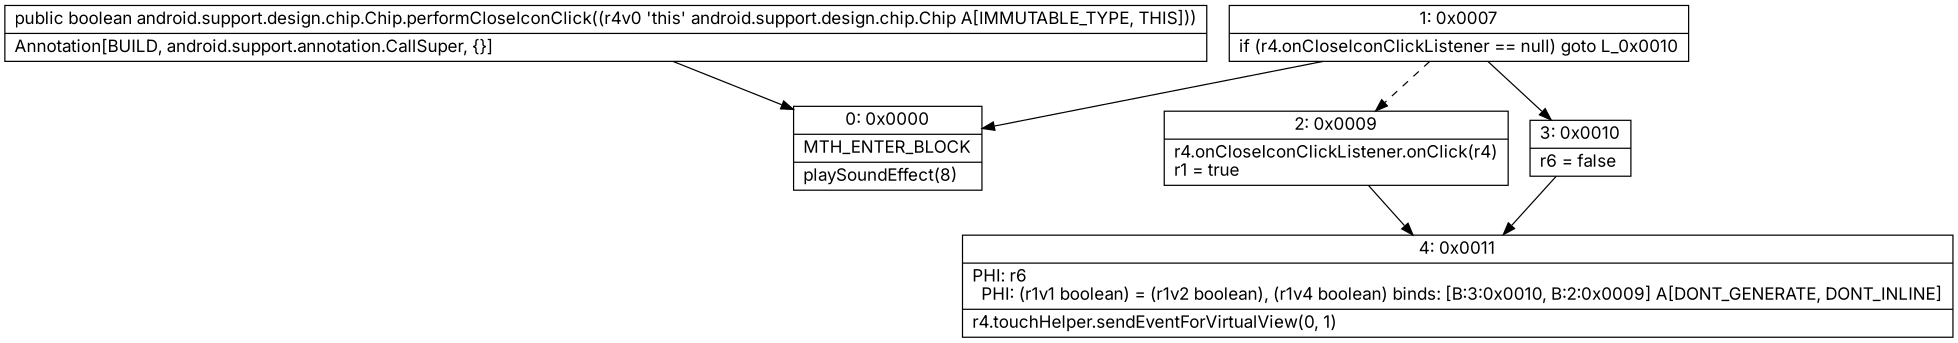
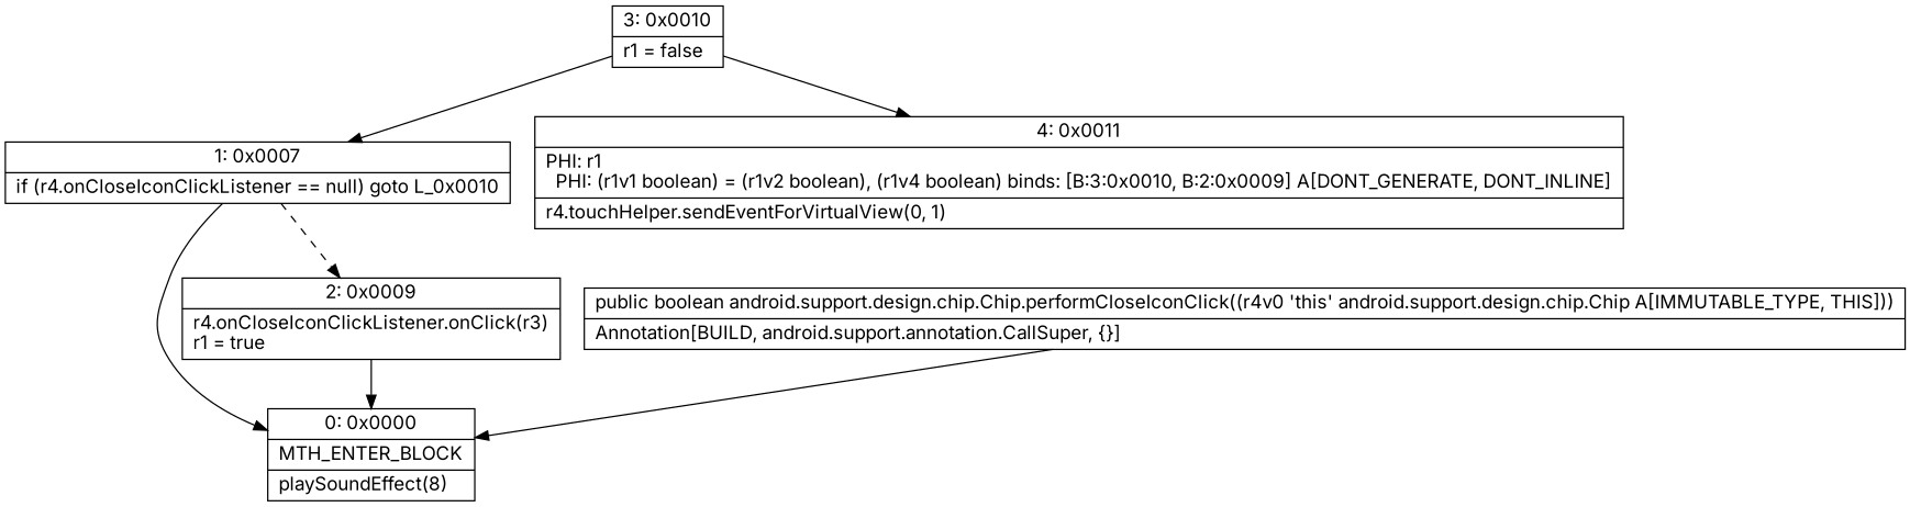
  digraph {
    fontname=Inter
    node [fontname=Inter shape=record]
    edge [fontname=Inter]
    n1 [label="{0\:\ 0x0000|MTH_ENTER_BLOCK\l|playSoundEffect(8)\l}"]
    n2 [label="{1\:\ 0x0007|if (r4.onCloseIconClickListener == null) goto L_0x0010\l}"]
-   n3 [label="{2\:\ 0x0009|r4.onCloseIconClickListener.onClick(r4)\lr1 = true\l}"]
-   n4 [label="{3\:\ 0x0010|r6 = false\l}"]
-   n5 [label="{4\:\ 0x0011|PHI: r6 \l  PHI: (r1v1 boolean) = (r1v2 boolean), (r1v4 boolean) binds: [B:3:0x0010, B:2:0x0009] A[DONT_GENERATE, DONT_INLINE]\l|r4.touchHelper.sendEventForVirtualView(0, 1)\l}"]
+   n3 [label="{2\:\ 0x0009|r4.onCloseIconClickListener.onClick(r3)\lr1 = true\l}"]
+   n4 [label="{3\:\ 0x0010|r1 = false\l}"]
+   n5 [label="{4\:\ 0x0011|PHI: r1 \l  PHI: (r1v1 boolean) = (r1v2 boolean), (r1v4 boolean) binds: [B:3:0x0010, B:2:0x0009] A[DONT_GENERATE, DONT_INLINE]\l|r4.touchHelper.sendEventForVirtualView(0, 1)\l}"]
    n6 [label="{public boolean android.support.design.chip.Chip.performCloseIconClick((r4v0 'this' android.support.design.chip.Chip A[IMMUTABLE_TYPE, THIS]))  | Annotation[BUILD, android.support.annotation.CallSuper, \{\}]\l}"]
    n2 -> n1
    n2 -> n3 [style=dashed]
-   n2 -> n4
-   n3 -> n5
+   n4 -> n2
+   n3 -> n1
    n4 -> n5
    n6 -> n1
  }
